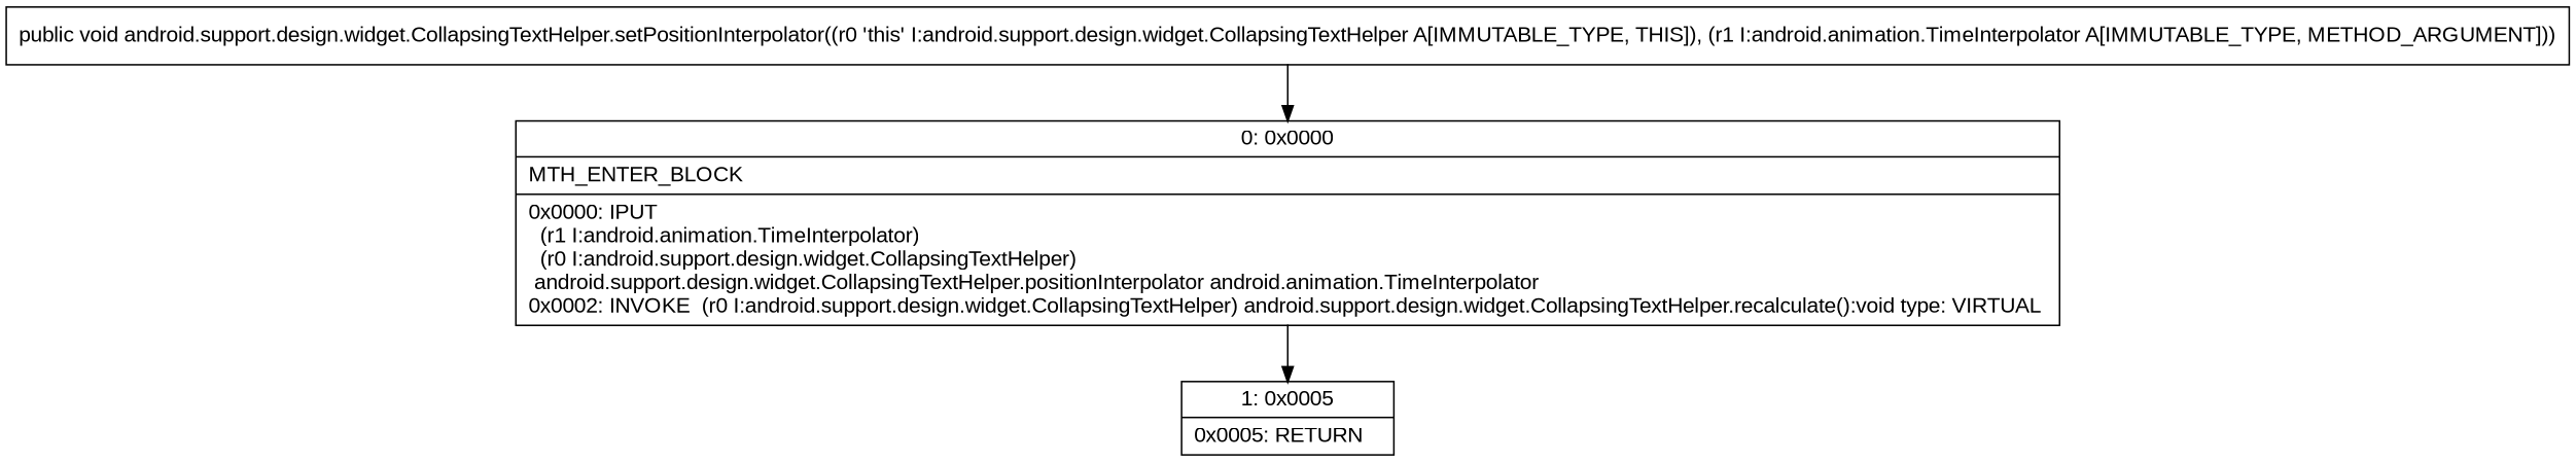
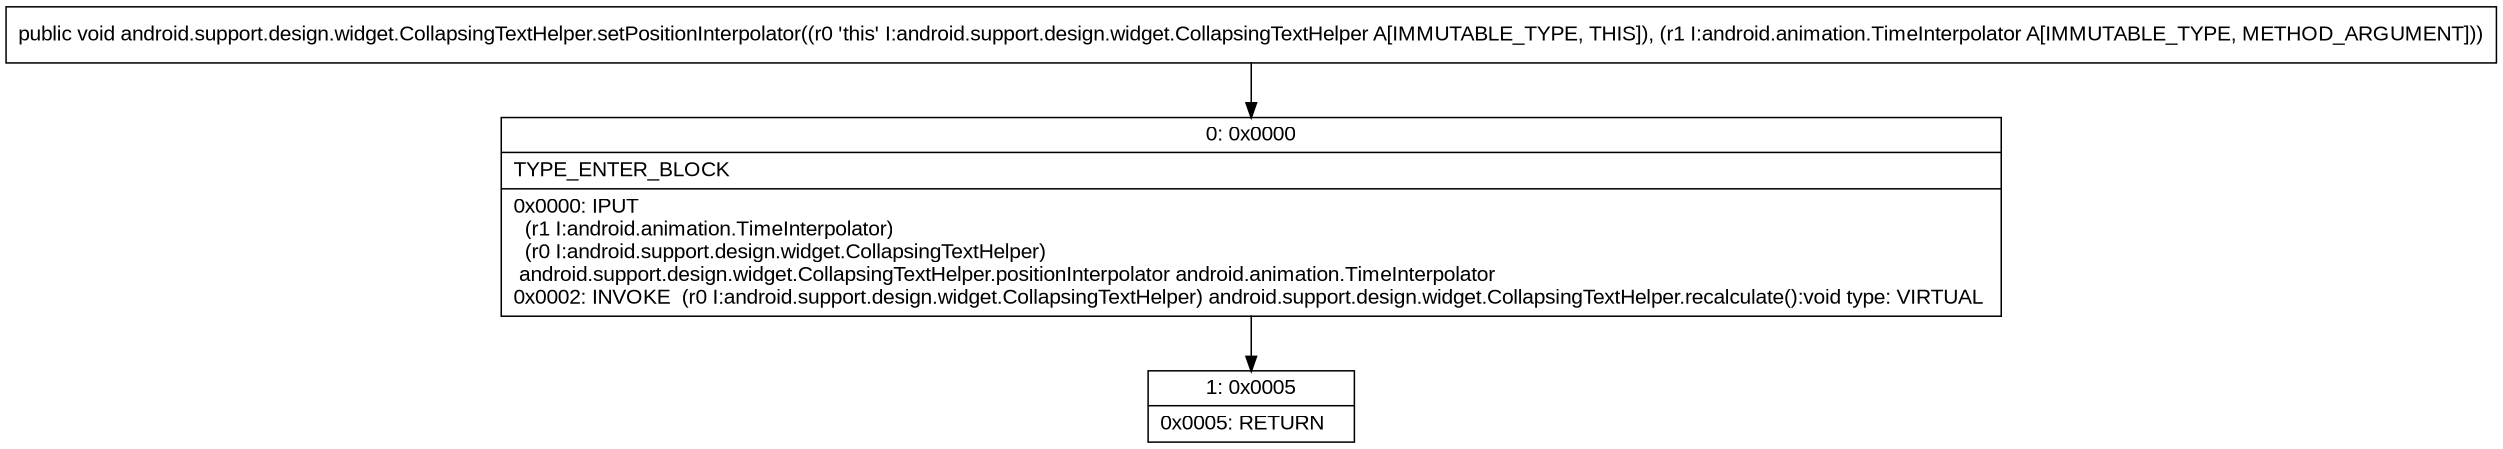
  digraph {
    fontname="Liberation Sans"
    node [shape=record fontname="Liberation Sans"]
    edge [fontname="Liberation Sans"]
-   n1 [label="{0\:\ 0x0000|MTH_ENTER_BLOCK\l|0x0000: IPUT  \l  (r1 I:android.animation.TimeInterpolator)\l  (r0 I:android.support.design.widget.CollapsingTextHelper)\l android.support.design.widget.CollapsingTextHelper.positionInterpolator android.animation.TimeInterpolator \l0x0002: INVOKE  (r0 I:android.support.design.widget.CollapsingTextHelper) android.support.design.widget.CollapsingTextHelper.recalculate():void type: VIRTUAL \l}"]
+   n1 [label="{0\:\ 0x0000|TYPE_ENTER_BLOCK\l|0x0000: IPUT  \l  (r1 I:android.animation.TimeInterpolator)\l  (r0 I:android.support.design.widget.CollapsingTextHelper)\l android.support.design.widget.CollapsingTextHelper.positionInterpolator android.animation.TimeInterpolator \l0x0002: INVOKE  (r0 I:android.support.design.widget.CollapsingTextHelper) android.support.design.widget.CollapsingTextHelper.recalculate():void type: VIRTUAL \l}"]
    n2 [label="{1\:\ 0x0005|0x0005: RETURN   \l}"]
    n3 [label="{public void android.support.design.widget.CollapsingTextHelper.setPositionInterpolator((r0 'this' I:android.support.design.widget.CollapsingTextHelper A[IMMUTABLE_TYPE, THIS]), (r1 I:android.animation.TimeInterpolator A[IMMUTABLE_TYPE, METHOD_ARGUMENT])) }"]
    n1 -> n2
    n3 -> n1
  }
